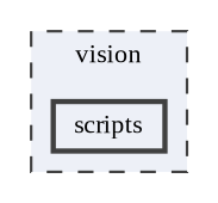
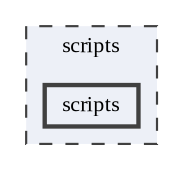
  digraph {
    compound=true
    fontname="Liberation Serif"
    n1 [color=grey25 fillcolor="#edf0f7" fontname="Liberation Serif" fontsize=10 height=0.2 label=scripts shape=box style="filled,bold" width=0.4]
    subgraph cluster_1 {
      bgcolor="#edf0f7"
      fontsize=10
-     label=vision
+     label=scripts
      pencolor=grey25
      style="filled,dashed"
      n1
    }
  }
